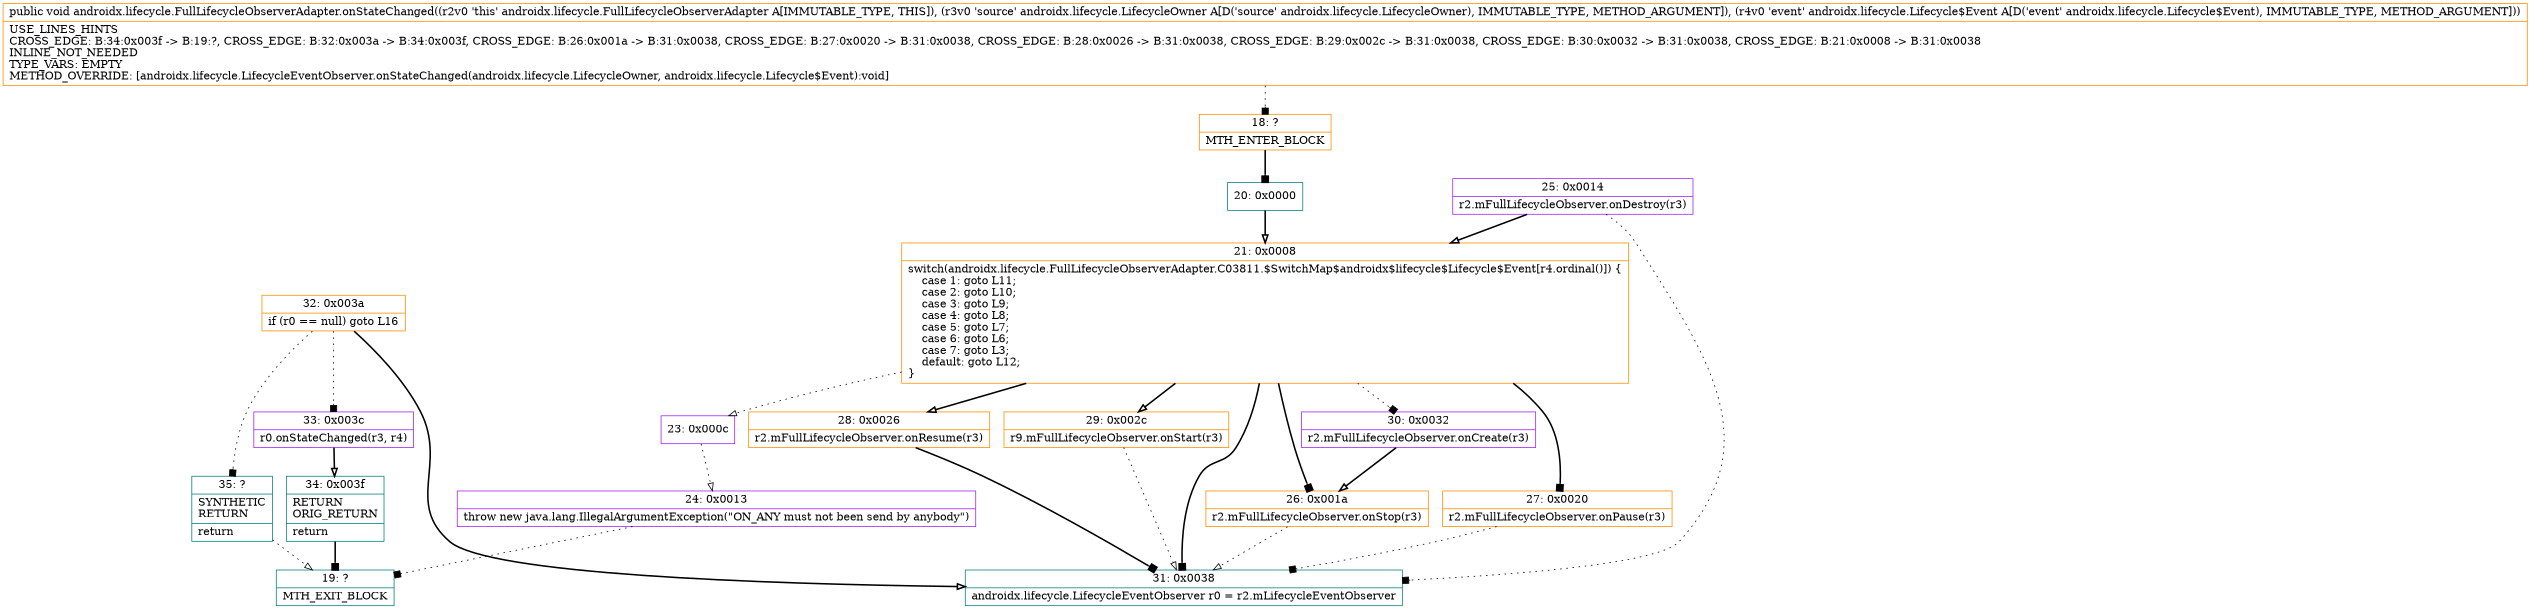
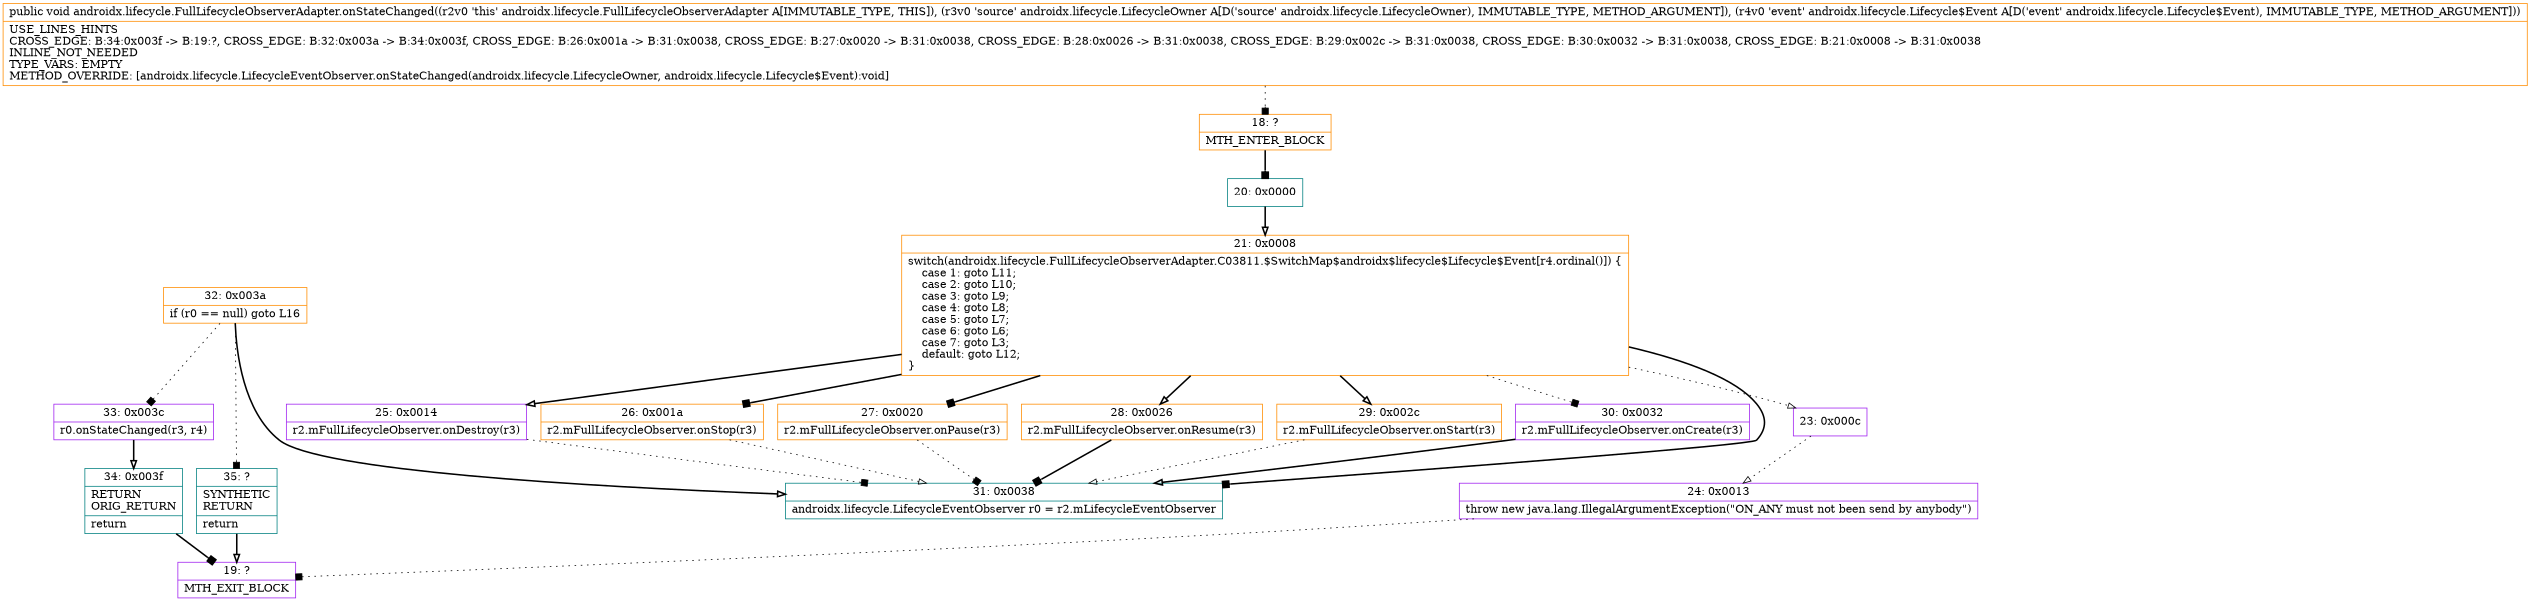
  digraph {
    node [color=darkorange shape=record]
    edge [arrowhead=box style=bold]
    n1 [label="{18\:\ ?|MTH_ENTER_BLOCK\l}"]
    n2 [color=teal label="{20\:\ 0x0000}"]
    n3 [label="{21\:\ 0x0008|switch(androidx.lifecycle.FullLifecycleObserverAdapter.C03811.$SwitchMap$androidx$lifecycle$Lifecycle$Event[r4.ordinal()]) \{\l    case 1: goto L11;\l    case 2: goto L10;\l    case 3: goto L9;\l    case 4: goto L8;\l    case 5: goto L7;\l    case 6: goto L6;\l    case 7: goto L3;\l    default: goto L12;\l\}\l}"]
    n4 [color=purple label="{23\:\ 0x000c}"]
    n5 [color=purple label="{25\:\ 0x0014|r2.mFullLifecycleObserver.onDestroy(r3)\l}"]
    n6 [label="{26\:\ 0x001a|r2.mFullLifecycleObserver.onStop(r3)\l}"]
    n7 [label="{27\:\ 0x0020|r2.mFullLifecycleObserver.onPause(r3)\l}"]
    n8 [label="{28\:\ 0x0026|r2.mFullLifecycleObserver.onResume(r3)\l}"]
-   n9 [label="{29\:\ 0x002c|r9.mFullLifecycleObserver.onStart(r3)\l}"]
+   n9 [label="{29\:\ 0x002c|r2.mFullLifecycleObserver.onStart(r3)\l}"]
    n10 [color=purple label="{30\:\ 0x0032|r2.mFullLifecycleObserver.onCreate(r3)\l}"]
    n11 [color=teal label="{31\:\ 0x0038|androidx.lifecycle.LifecycleEventObserver r0 = r2.mLifecycleEventObserver\l}"]
    n12 [color=purple label="{24\:\ 0x0013|throw new java.lang.IllegalArgumentException(\"ON_ANY must not been send by anybody\")\l}"]
-   n13 [color=teal label="{19\:\ ?|MTH_EXIT_BLOCK\l}"]
+   n13 [color=purple label="{19\:\ ?|MTH_EXIT_BLOCK\l}"]
    n14 [label="{32\:\ 0x003a|if (r0 == null) goto L16\l}"]
    n15 [color=purple label="{33\:\ 0x003c|r0.onStateChanged(r3, r4)\l}"]
    n16 [color=teal label="{35\:\ ?|SYNTHETIC\lRETURN\l|return\l}"]
    n17 [color=teal label="{34\:\ 0x003f|RETURN\lORIG_RETURN\l|return\l}"]
    n18 [label="{public void androidx.lifecycle.FullLifecycleObserverAdapter.onStateChanged((r2v0 'this' androidx.lifecycle.FullLifecycleObserverAdapter A[IMMUTABLE_TYPE, THIS]), (r3v0 'source' androidx.lifecycle.LifecycleOwner A[D('source' androidx.lifecycle.LifecycleOwner), IMMUTABLE_TYPE, METHOD_ARGUMENT]), (r4v0 'event' androidx.lifecycle.Lifecycle$Event A[D('event' androidx.lifecycle.Lifecycle$Event), IMMUTABLE_TYPE, METHOD_ARGUMENT]))  | USE_LINES_HINTS\lCROSS_EDGE: B:34:0x003f \-\> B:19:?, CROSS_EDGE: B:32:0x003a \-\> B:34:0x003f, CROSS_EDGE: B:26:0x001a \-\> B:31:0x0038, CROSS_EDGE: B:27:0x0020 \-\> B:31:0x0038, CROSS_EDGE: B:28:0x0026 \-\> B:31:0x0038, CROSS_EDGE: B:29:0x002c \-\> B:31:0x0038, CROSS_EDGE: B:30:0x0032 \-\> B:31:0x0038, CROSS_EDGE: B:21:0x0008 \-\> B:31:0x0038\lINLINE_NOT_NEEDED\lTYPE_VARS: EMPTY\lMETHOD_OVERRIDE: [androidx.lifecycle.LifecycleEventObserver.onStateChanged(androidx.lifecycle.LifecycleOwner, androidx.lifecycle.Lifecycle$Event):void]\l}"]
    n1 -> n2
    n2 -> n3 [arrowhead=onormal]
    n3 -> n4 [arrowhead=onormal style=dotted]
-   n5 -> n3 [arrowhead=onormal]
+   n3 -> n5 [arrowhead=onormal]
    n3 -> n6
    n3 -> n7
    n3 -> n8 [arrowhead=onormal]
    n3 -> n9 [arrowhead=onormal]
    n3 -> n10 [style=dotted]
    n3 -> n11
    n4 -> n12 [arrowhead=onormal style=dotted]
    n5 -> n11 [style=dotted]
    n6 -> n11 [arrowhead=onormal style=dotted]
    n7 -> n11 [style=dotted]
    n8 -> n11
    n9 -> n11 [arrowhead=onormal style=dotted]
-   n10 -> n6 [arrowhead=onormal]
+   n10 -> n11 [arrowhead=onormal]
    n12 -> n13 [style=dotted]
    n14 -> n11 [arrowhead=onormal]
    n14 -> n15 [style=dotted]
    n14 -> n16 [style=dotted]
    n15 -> n17 [arrowhead=onormal]
-   n16 -> n13 [arrowhead=onormal style=dotted]
+   n16 -> n13 [arrowhead=onormal]
    n17 -> n13
    n18 -> n1 [style=dotted]
  }
